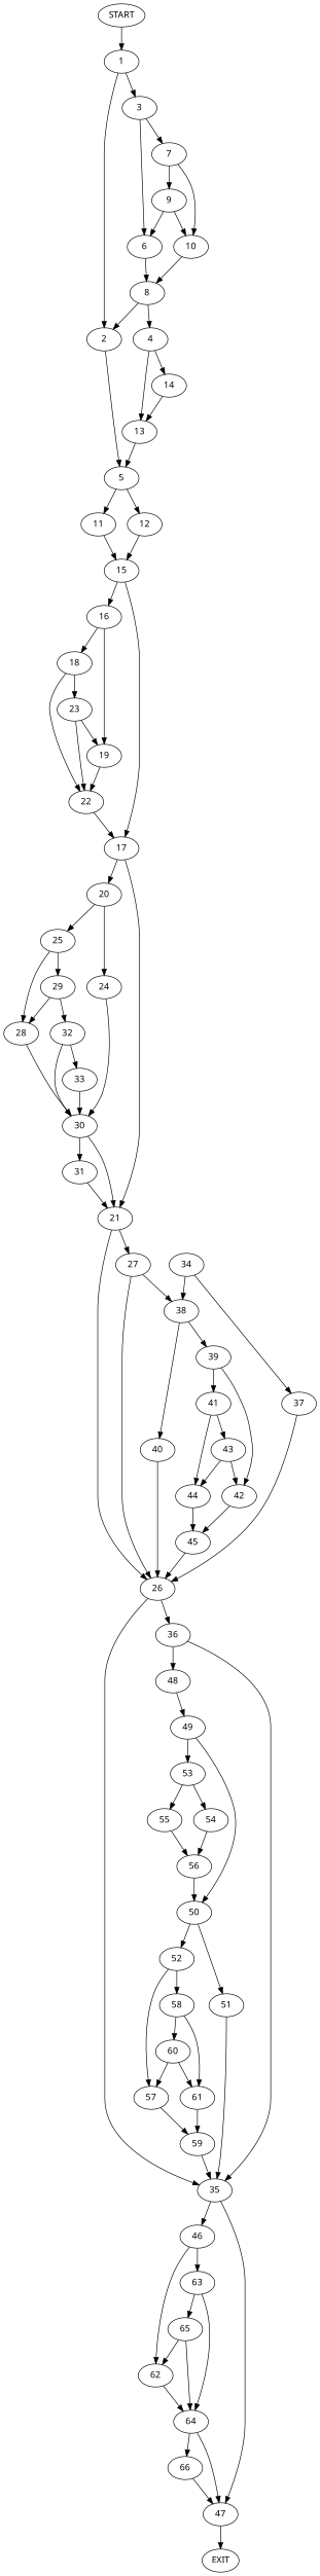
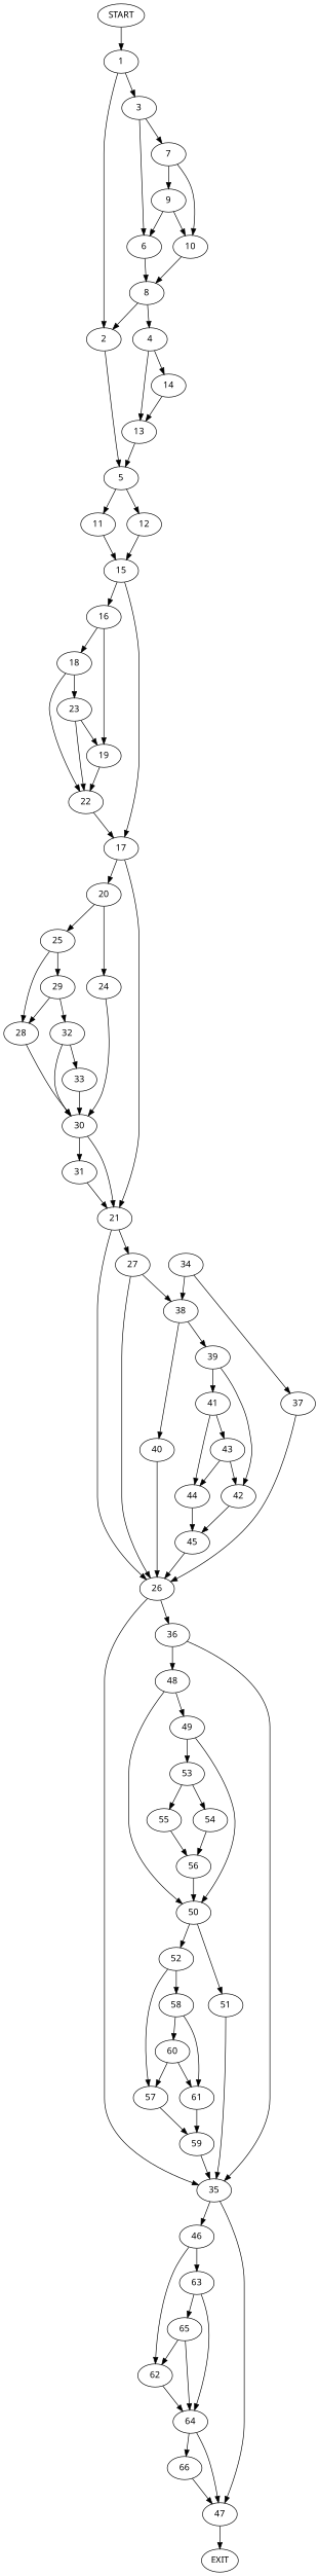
  digraph {
    fontname="Noto Sans"
    node [fontname="Noto Sans"]
    edge [fontname="Noto Sans"]
    n1 [label=START]
    1
    2
    3
    n5 [label=EXIT]
    5
    6
    7
    4
    13
    14
    11
    12
    8
    9
    10
    15
    16
    17
    18
    19
    20
    21
    22
    23
    24
    25
    26
    27
    30
    28
    29
    35
    36
    38
    31
    32
    46
    47
    48
    34
    37
    33
    39
    40
    62
    63
    49
    50
    41
    42
    43
    44
    45
    64
    65
    53
    51
    52
    54
    55
    57
    58
    59
    60
    61
    56
    66
    n1 -> 1
    1 -> 2
    1 -> 3
    2 -> 5
    3 -> 6
    3 -> 7
    5 -> 11
    5 -> 12
    6 -> 8
    7 -> 9
    7 -> 10
    4 -> 13
    4 -> 14
    13 -> 5
    14 -> 13
    11 -> 15
    12 -> 15
    8 -> 2
    8 -> 4
    9 -> 6
    9 -> 10
    10 -> 8
    15 -> 16
    15 -> 17
    16 -> 18
    16 -> 19
    17 -> 20
    17 -> 21
    18 -> 22
    18 -> 23
    19 -> 22
    20 -> 24
    20 -> 25
    21 -> 26
    21 -> 27
    22 -> 17
    23 -> 19
    23 -> 22
    24 -> 30
    25 -> 28
    25 -> 29
    26 -> 35
    26 -> 36
    27 -> 26
    27 -> 38
    30 -> 21
    30 -> 31
    28 -> 30
    29 -> 28
    29 -> 32
    35 -> 46
    35 -> 47
    36 -> 35
    36 -> 48
    38 -> 39
    38 -> 40
    31 -> 21
    32 -> 30
    32 -> 33
    46 -> 62
    46 -> 63
    47 -> n5
    48 -> 49
+   48 -> 50
    34 -> 38
    34 -> 37
    37 -> 26
    33 -> 30
    39 -> 41
    39 -> 42
    40 -> 26
    62 -> 64
    63 -> 64
    63 -> 65
    49 -> 50
    49 -> 53
    50 -> 51
    50 -> 52
    41 -> 43
    41 -> 44
    42 -> 45
    43 -> 42
    43 -> 44
    44 -> 45
    45 -> 26
    64 -> 47
    64 -> 66
    65 -> 62
    65 -> 64
    53 -> 54
    53 -> 55
    51 -> 35
    52 -> 57
    52 -> 58
    54 -> 56
    55 -> 56
    57 -> 59
    58 -> 60
    58 -> 61
    59 -> 35
    60 -> 57
    60 -> 61
    61 -> 59
    56 -> 50
    66 -> 47
  }
